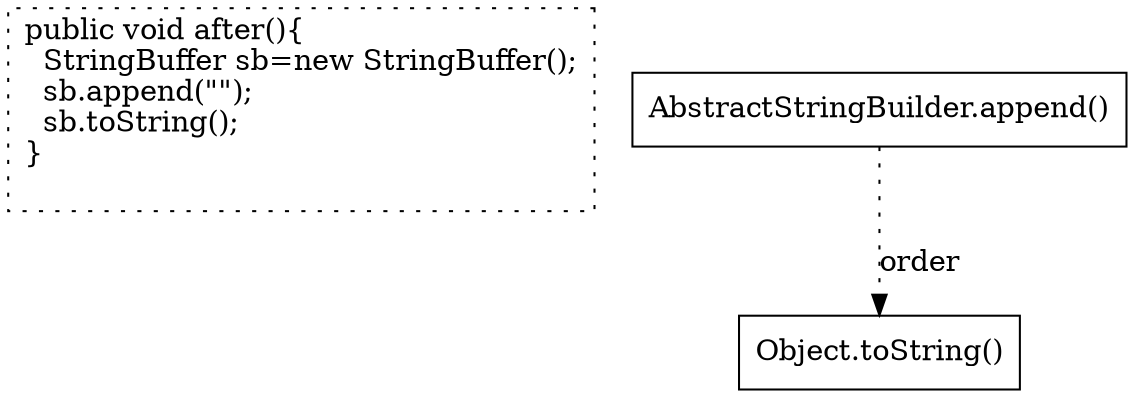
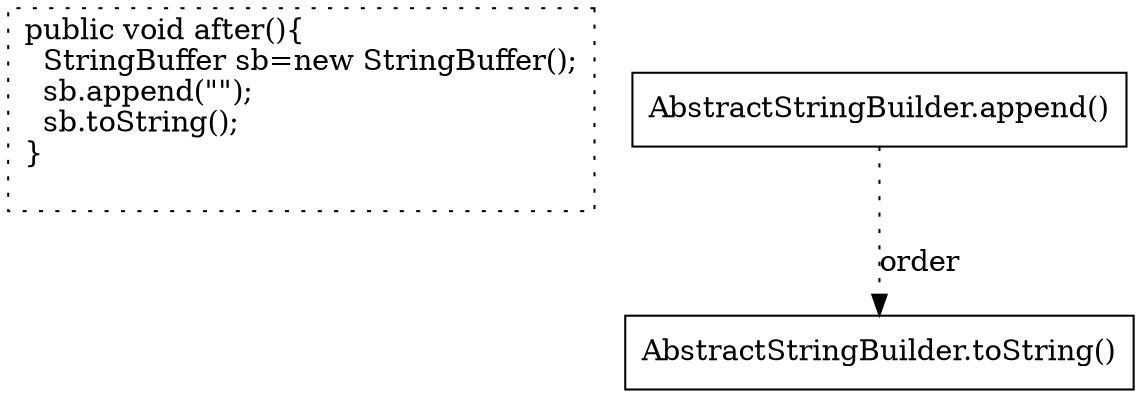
  digraph {
    node [shape=box]
    n1 [label="public void after(){\l  StringBuffer sb=new StringBuffer();\l  sb.append(\"\");\l  sb.toString();\l}\l\l" style=dotted]
    n2 [label="AbstractStringBuilder.append()"]
-   n3 [label="Object.toString()"]
+   n3 [label="AbstractStringBuilder.toString()"]
    n2 -> n3 [label=order style=dotted]
  }
